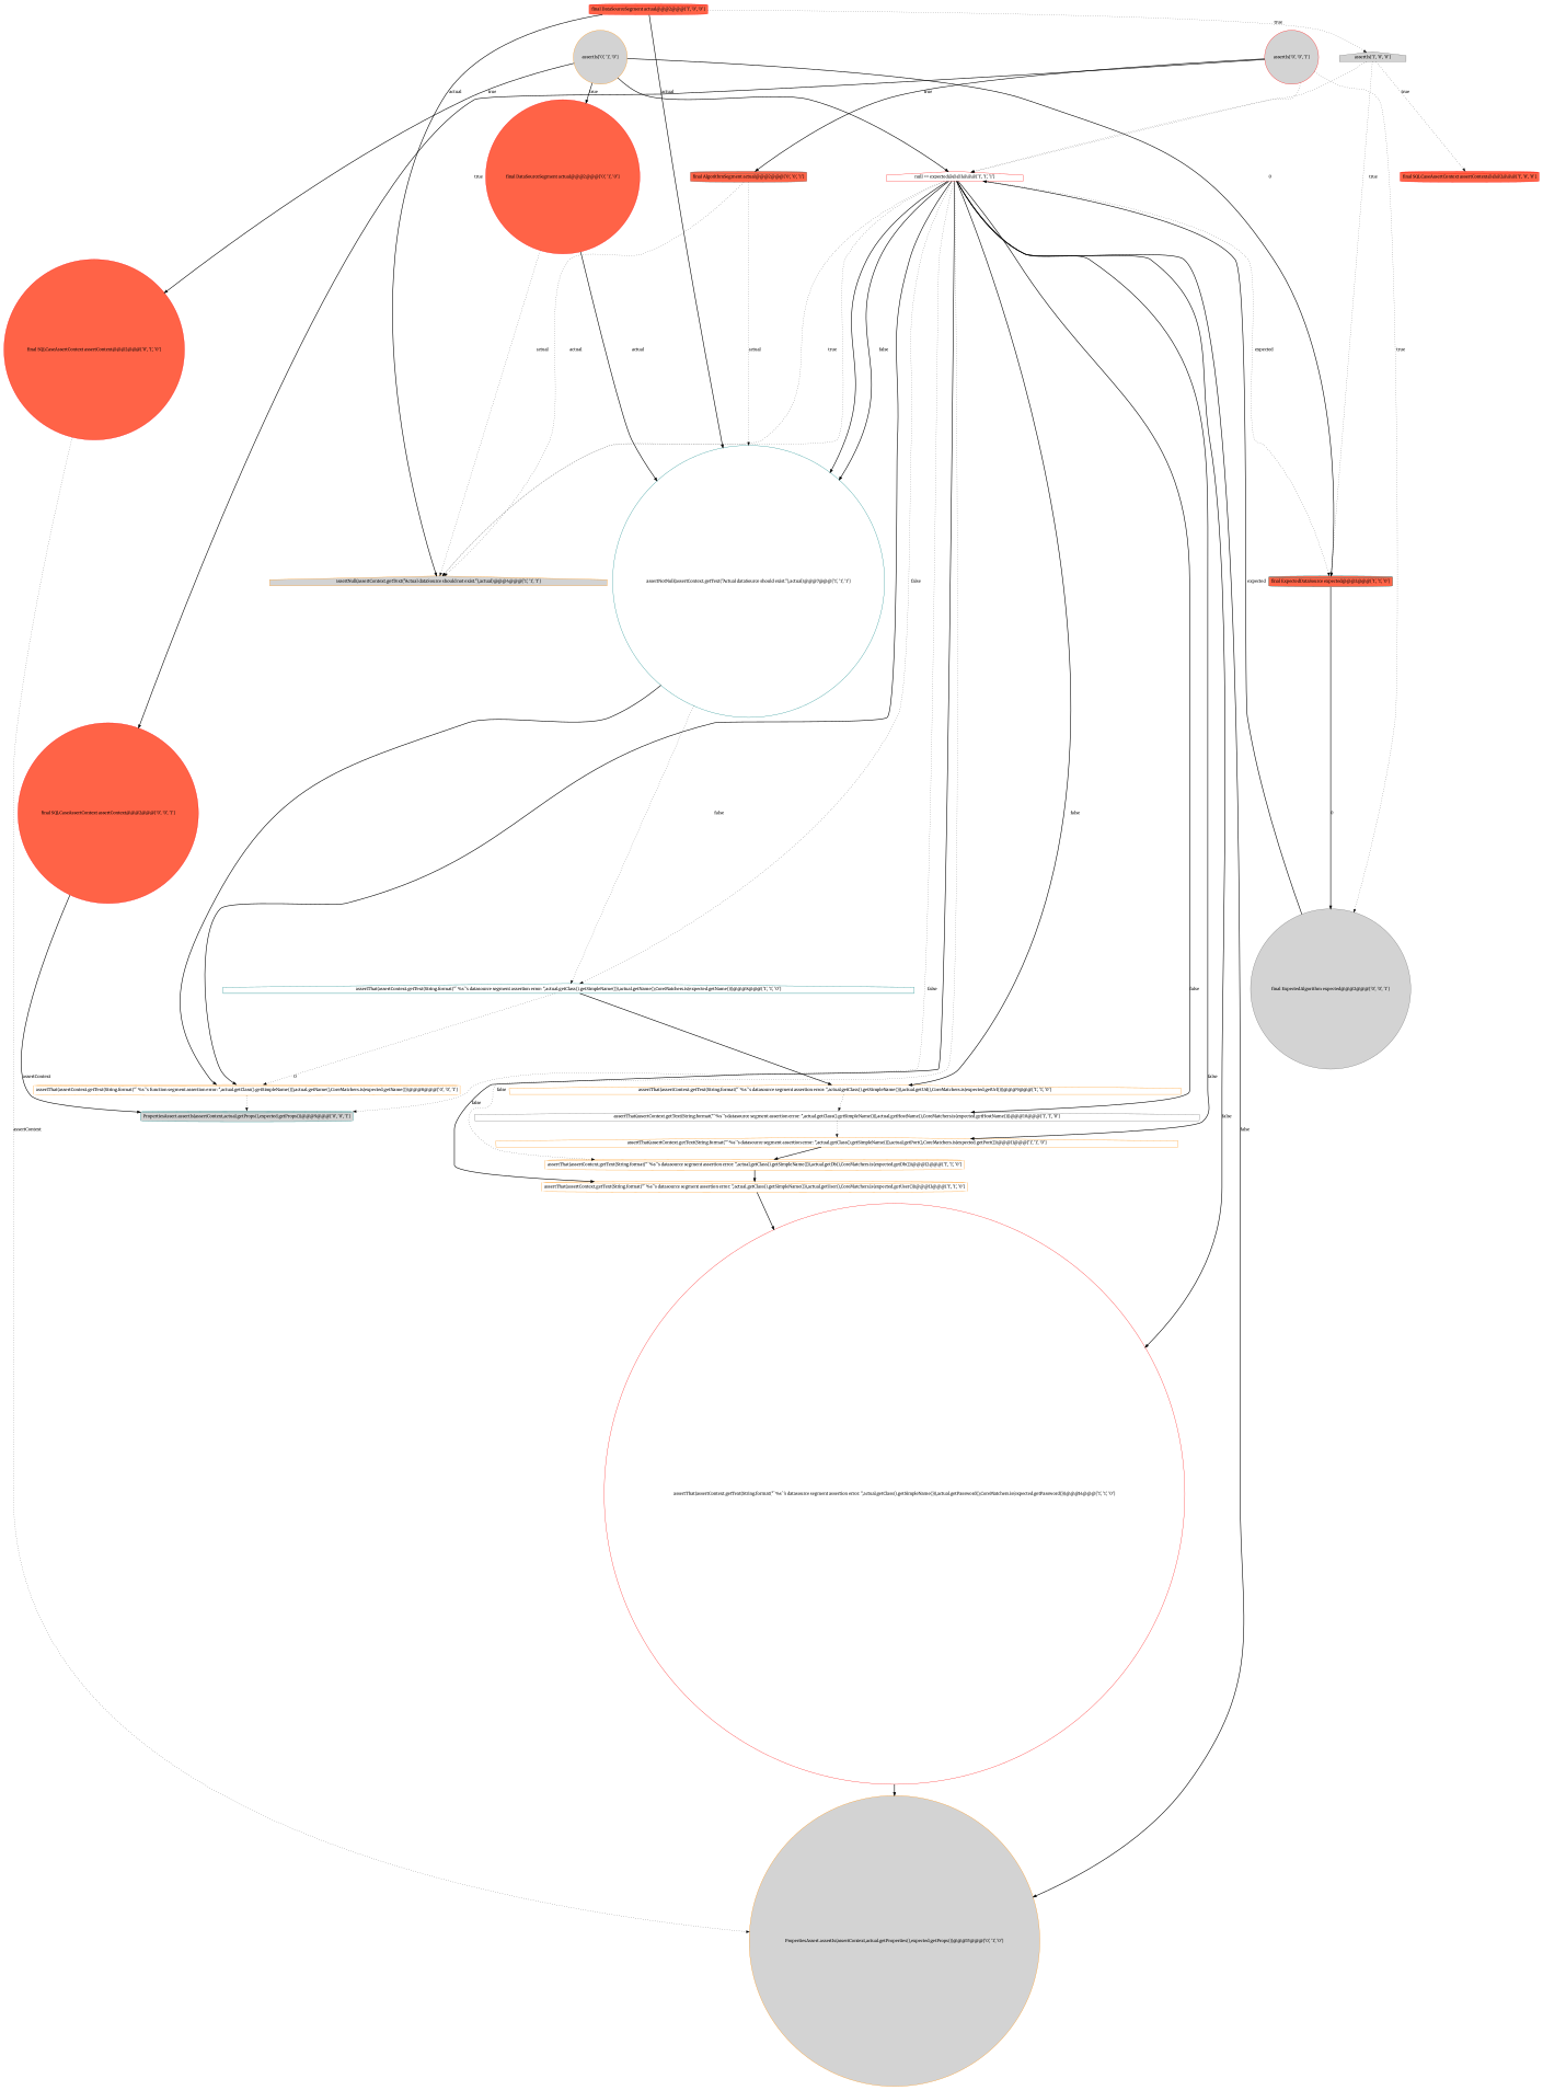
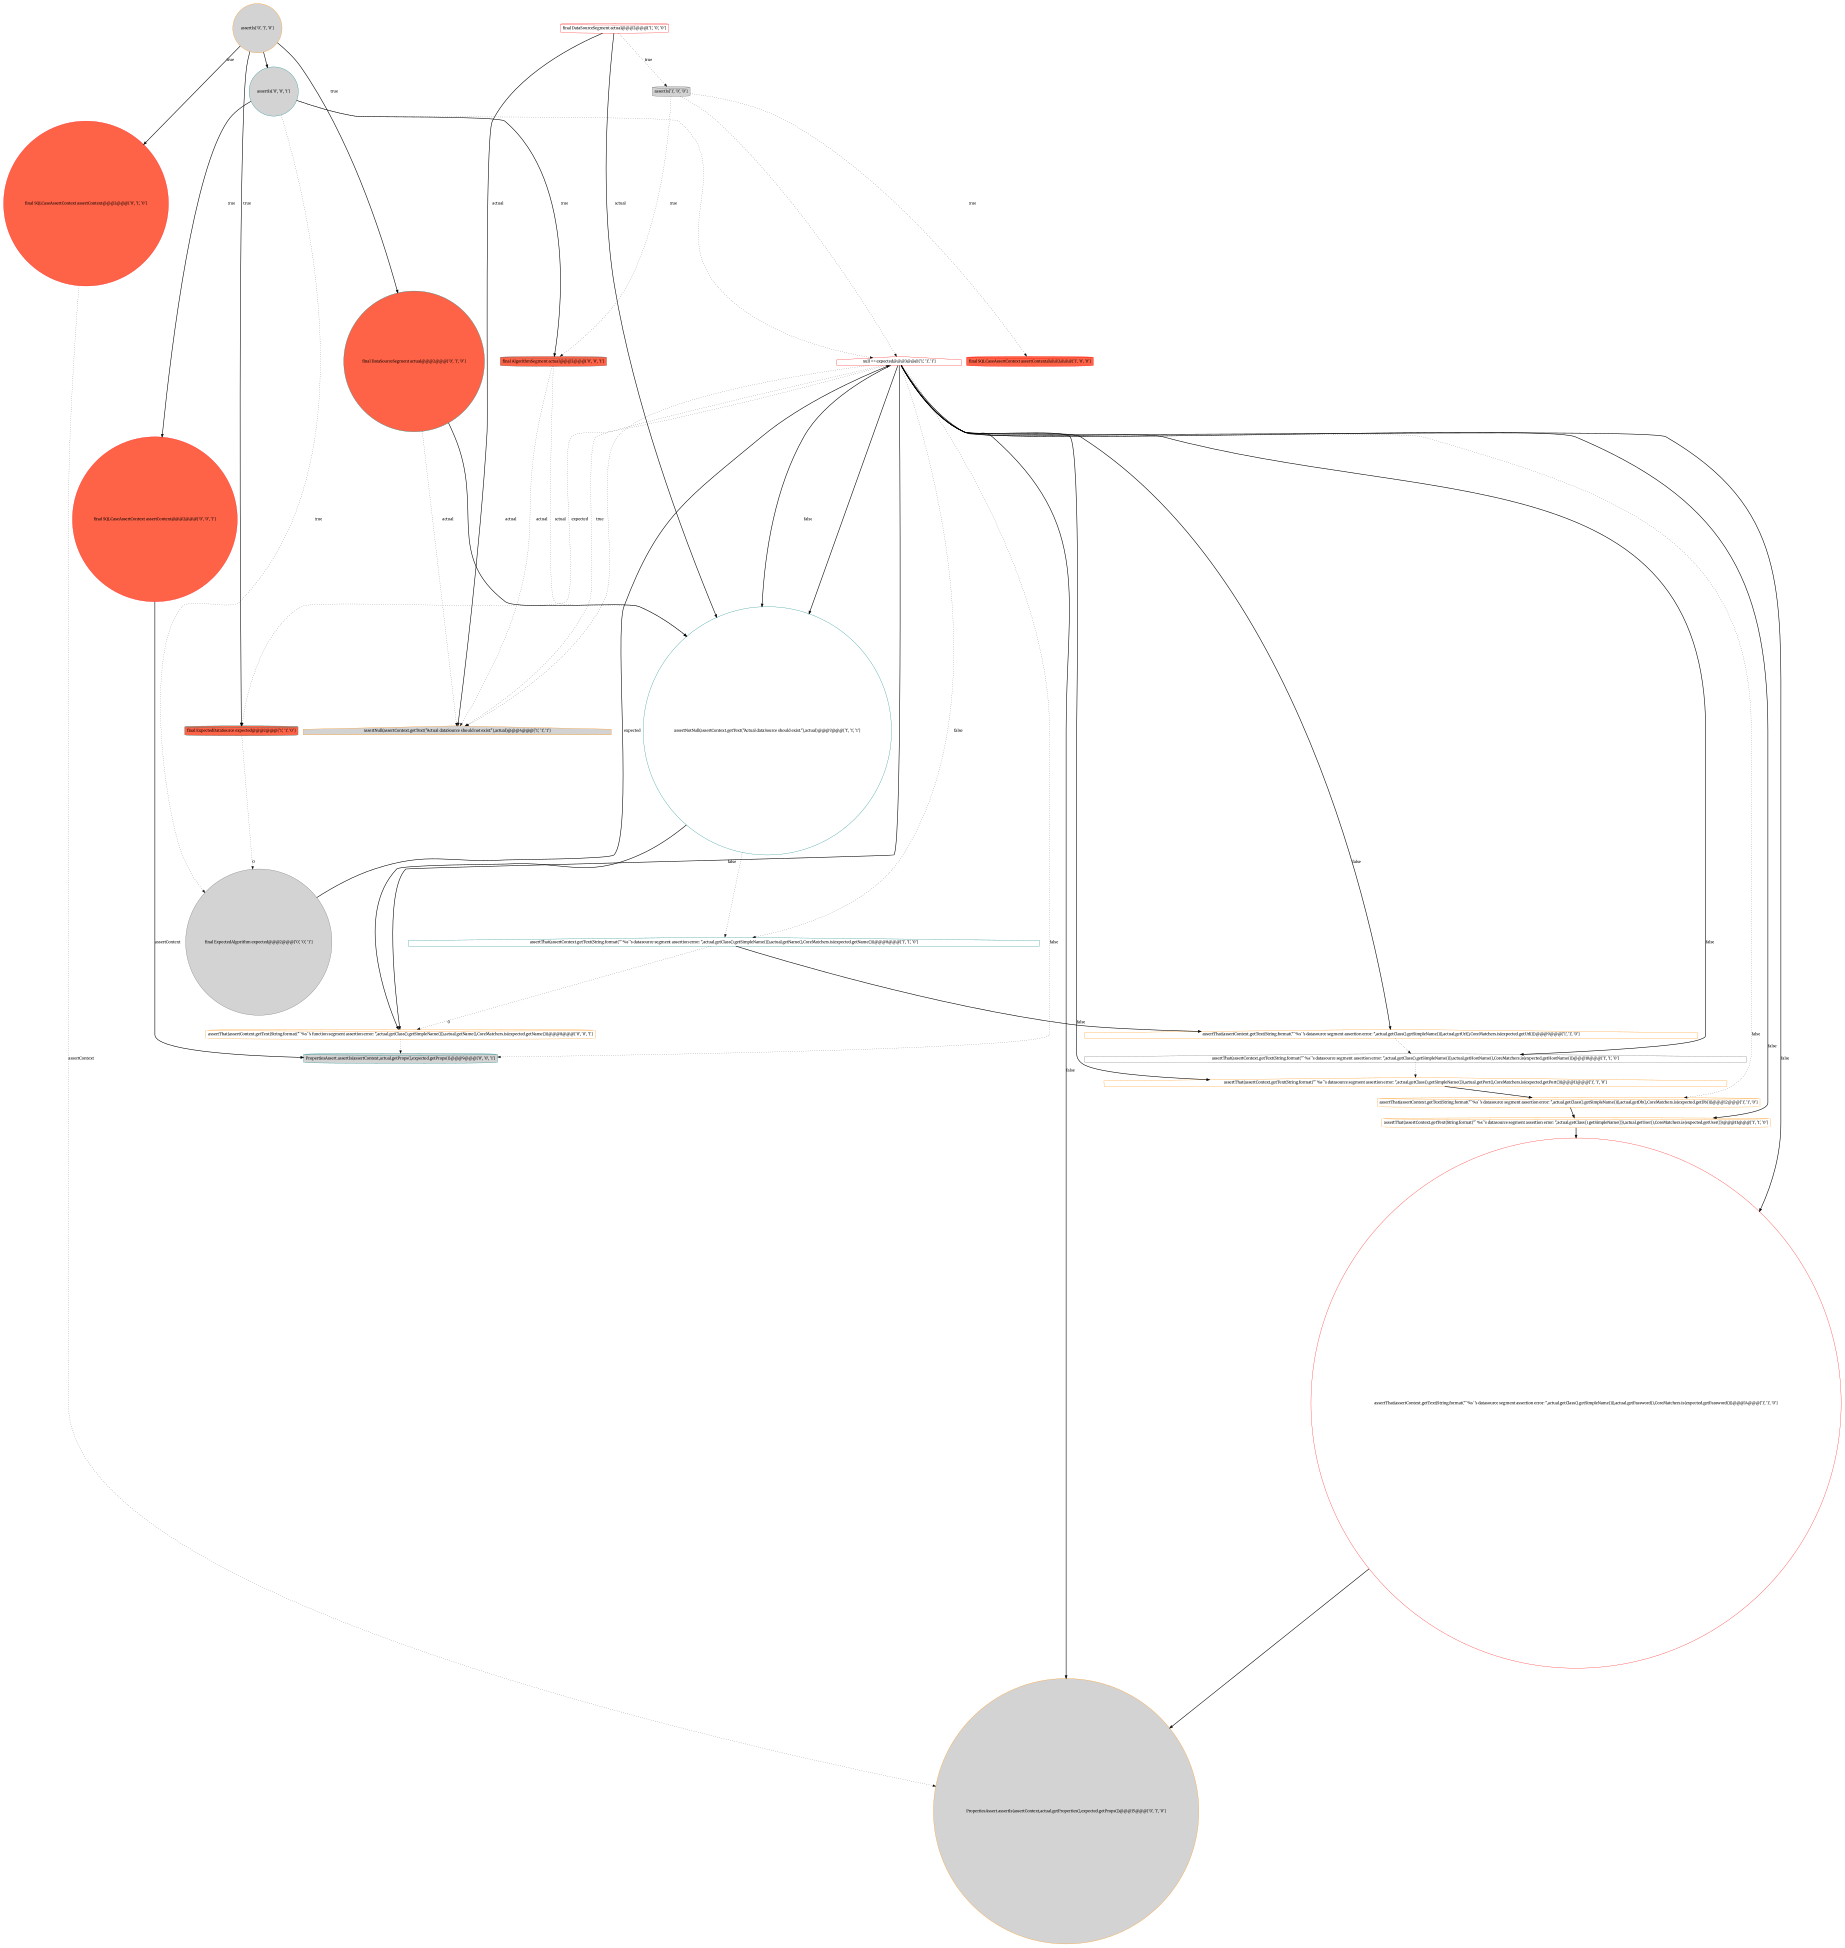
  digraph {
    fontname=Merriweather
    node [color=darkorange fillcolor=white fontname=Merriweather shape=circle style=filled]
    edge [fontname=Merriweather style=bold]
    n1 [fillcolor=lightgray label="assertNull(assertContext.getText(\"Actual dataSource should not exist.\"),actual)@@@4@@@['1', '1', '1']" shape=house]
    n2 [color=red label="null == expected@@@3@@@['1', '1', '1']" shape=house]
    n3 [label="assertThat(assertContext.getText(String.format(\"`%s`'s datasource segment assertion error: \",actual.getClass().getSimpleName())),actual.getDb(),CoreMatchers.is(expected.getDb()))@@@12@@@['1', '1', '0']" shape=cylinder]
    n4 [label="assertThat(assertContext.getText(String.format(\"`%s`'s function segment assertion error: \",actual.getClass().getSimpleName())),actual.getName(),CoreMatchers.is(expected.getName()))@@@8@@@['0', '0', '1']" shape=cylinder]
    n5 [label="assertThat(assertContext.getText(String.format(\"`%s`'s datasource segment assertion error: \",actual.getClass().getSimpleName())),actual.getPort(),CoreMatchers.is(expected.getPort()))@@@11@@@['1', '1', '0']" shape=house]
    n6 [color=gray40 label="assertThat(assertContext.getText(String.format(\"`%s`'s datasource segment assertion error: \",actual.getClass().getSimpleName())),actual.getHostName(),CoreMatchers.is(expected.getHostName()))@@@10@@@['1', '1', '0']" shape=house]
    n7 [fillcolor=lightgray label="PropertiesAssert.assertIs(assertContext,actual.getProperties(),expected.getProps())@@@15@@@['0', '1', '0']"]
    n8 [color=teal label="assertThat(assertContext.getText(String.format(\"`%s`'s datasource segment assertion error: \",actual.getClass().getSimpleName())),actual.getName(),CoreMatchers.is(expected.getName()))@@@8@@@['1', '1', '0']" shape=house]
    n9 [color=red label="assertThat(assertContext.getText(String.format(\"`%s`'s datasource segment assertion error: \",actual.getClass().getSimpleName())),actual.getPassword(),CoreMatchers.is(expected.getPassword()))@@@14@@@['1', '1', '0']"]
    n10 [color=teal fillcolor=lightgray label="PropertiesAssert.assertIs(assertContext,actual.getProps(),expected.getProps())@@@9@@@['0', '0', '1']" shape=cylinder]
    n11 [label="assertThat(assertContext.getText(String.format(\"`%s`'s datasource segment assertion error: \",actual.getClass().getSimpleName())),actual.getUrl(),CoreMatchers.is(expected.getUrl()))@@@9@@@['1', '1', '0']" shape=house]
    n12 [label="assertThat(assertContext.getText(String.format(\"`%s`'s datasource segment assertion error: \",actual.getClass().getSimpleName())),actual.getUser(),CoreMatchers.is(expected.getUser()))@@@13@@@['1', '1', '0']" shape=cylinder]
    n13 [color=teal label="assertNotNull(assertContext.getText(\"Actual dataSource should exist.\"),actual)@@@7@@@['1', '1', '1']"]
    n14 [color=teal fillcolor=tomato label="final ExpectedDataSource expected@@@2@@@['1', '1', '0']" shape=cylinder]
    n15 [color=red fillcolor=tomato label="final SQLCaseAssertContext assertContext@@@2@@@['0', '0', '1']"]
    n16 [color=gray40 fillcolor=tomato label="final AlgorithmSegment actual@@@2@@@['0', '0', '1']" shape=cylinder]
    n17 [color=red fillcolor=tomato label="final SQLCaseAssertContext assertContext@@@2@@@['0', '1', '0']"]
-   n18 [color=gray40 fillcolor=lightgray label="assertIs['1', '0', '0']" shape=house]
+   n18 [color=gray40 fillcolor=lightgray label="assertIs['1', '0', '0']" shape=cylinder]
    n19 [color=red fillcolor=tomato label="final SQLCaseAssertContext assertContext@@@2@@@['1', '0', '0']" shape=cylinder]
    n20 [color=gray40 fillcolor=lightgray label="final ExpectedAlgorithm expected@@@2@@@['0', '0', '1']"]
-   n21 [color=red fillcolor=tomato label="final DataSourceSegment actual@@@2@@@['1', '0', '0']" shape=cylinder]
+   n21 [color=red label="final DataSourceSegment actual@@@2@@@['1', '0', '0']" shape=cylinder]
    n22 [fillcolor=lightgray label="assertIs['0', '1', '0']"]
-   n23 [color=red fillcolor=tomato label="final DataSourceSegment actual@@@2@@@['0', '1', '0']"]
-   n24 [color=red fillcolor=lightgray label="assertIs['0', '0', '1']"]
+   n23 [color=teal fillcolor=tomato label="final DataSourceSegment actual@@@2@@@['0', '1', '0']"]
+   n24 [color=teal fillcolor=lightgray label="assertIs['0', '0', '1']"]
    n2 -> n1 [label=true style=dotted]
    n2 -> n1 [style=dotted]
    n2 -> n3 [label=false style=dotted]
    n2 -> n4 [label=false]
    n2 -> n5 [label=false]
    n2 -> n6 [label=false]
    n2 -> n7 [label=false]
    n2 -> n8 [label=false style=dotted]
    n2 -> n9 [label=false]
    n2 -> n10 [label=false style=dotted]
    n2 -> n11 [label=false]
    n2 -> n12 [label=false]
    n2 -> n13
    n2 -> n13 [label=false]
    n2 -> n14 [label=expected style=dotted]
    n3 -> n12
    n4 -> n10 [style=dotted]
    n5 -> n3
    n6 -> n5 [style=dotted]
    n8 -> n4 [label=0 style=dotted]
    n8 -> n11
    n9 -> n7
    n11 -> n6 [style=dotted]
    n12 -> n9
    n13 -> n4
    n13 -> n8 [style=dotted]
-   n14 -> n20 [label=0]
+   n14 -> n20 [label=0 style=dotted]
    n15 -> n10 [label=assertContext]
    n16 -> n1 [label=actual style=dotted]
    n16 -> n13 [label=actual style=dotted]
    n17 -> n7 [label=assertContext style=dotted]
    n18 -> n2 [style=dotted]
-   n18 -> n14 [label=true style=dotted]
+   n18 -> n16 [label=true style=dotted]
    n18 -> n19 [label=true style=dotted]
    n20 -> n2 [label=expected]
    n21 -> n1 [label=actual]
    n21 -> n13 [label=actual]
    n21 -> n18 [label=true style=dotted]
-   n22 -> n2
-   n22 -> n14 [label=0]
+   n22 -> n24
+   n22 -> n14 [label=true]
    n22 -> n17 [label=true]
    n22 -> n23 [label=true]
    n23 -> n1 [label=actual style=dotted]
    n23 -> n13 [label=actual]
    n24 -> n2 [style=dotted]
    n24 -> n15 [label=true]
    n24 -> n16 [label=true]
    n24 -> n20 [label=true style=dotted]
  }
